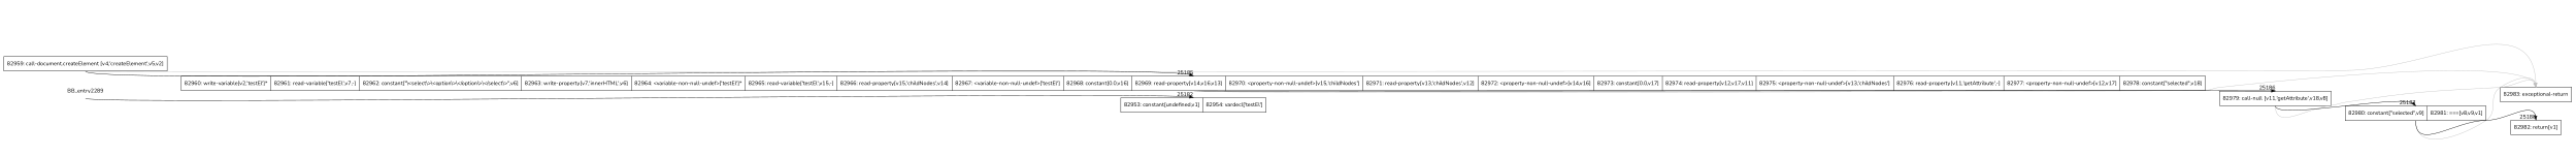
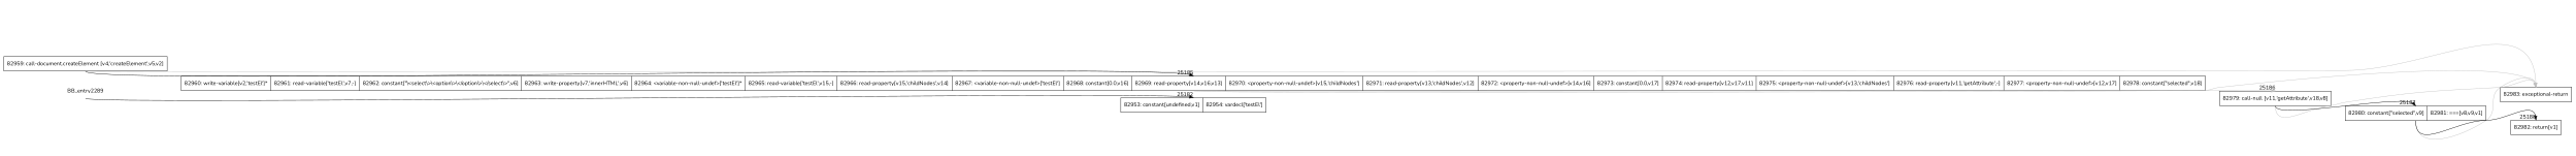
  digraph {
    fontname=Nunito
    rankdir=LR
    node [fontname=Nunito shape=record]
    edge [fontname=Nunito headport=n tailport=s]
    n1 [label=BB_entry2289 shape=none]
    n2 [label="{82953: constant[undefined,v1]|82954: vardecl['testEl']}"]
    n3 [label="{82959: call-document.createElement [v4,'createElement',v5,v2]}"]
    n4 [label="{82983: exceptional-return}"]
    n5 [label="{82960: write-variable[v2,'testEl']*|82961: read-variable['testEl',v7,-]|82962: constant[\"\\\<select\\\>\\\<option\\\>\\\</option\\\>\\\</select\\\>\",v6]|82963: write-property[v7,'innerHTML',v6]|82964: \<variable-non-null-undef\>['testEl']*|82965: read-variable['testEl',v15,-]|82966: read-property[v15,'childNodes',v14]|82967: \<variable-non-null-undef\>['testEl']|82968: constant[0.0,v16]|82969: read-property[v14,v16,v13]|82970: \<property-non-null-undef\>[v15,'childNodes']|82971: read-property[v13,'childNodes',v12]|82972: \<property-non-null-undef\>[v14,v16]|82973: constant[0.0,v17]|82974: read-property[v12,v17,v11]|82975: \<property-non-null-undef\>[v13,'childNodes']|82976: read-property[v11,'getAttribute',-]|82977: \<property-non-null-undef\>[v12,v17]|82978: constant[\"selected\",v18]}"]
    n6 [label="{82979: call-null [v11,'getAttribute',v18,v8]}"]
    n7 [label="{82980: constant[\"selected\",v9]|82981: ===[v8,v9,v1]}"]
    n8 [label="{82982: return[v1]}"]
    n1 -> n2 [headlabel="    25182"]
    n3 -> n4 [color=gray]
    n3 -> n5 [headlabel="      25185"]
    n5 -> n4 [color=gray]
-   n5 -> n6 [headlabel="      25186"]
+   n5 -> n6 [headlabel="      25186" color=gray]
    n6 -> n4 [color=gray]
    n6 -> n7 [headlabel="      25187"]
    n7 -> n4 [color=gray]
    n7 -> n8 [headlabel="      25188"]
  }
